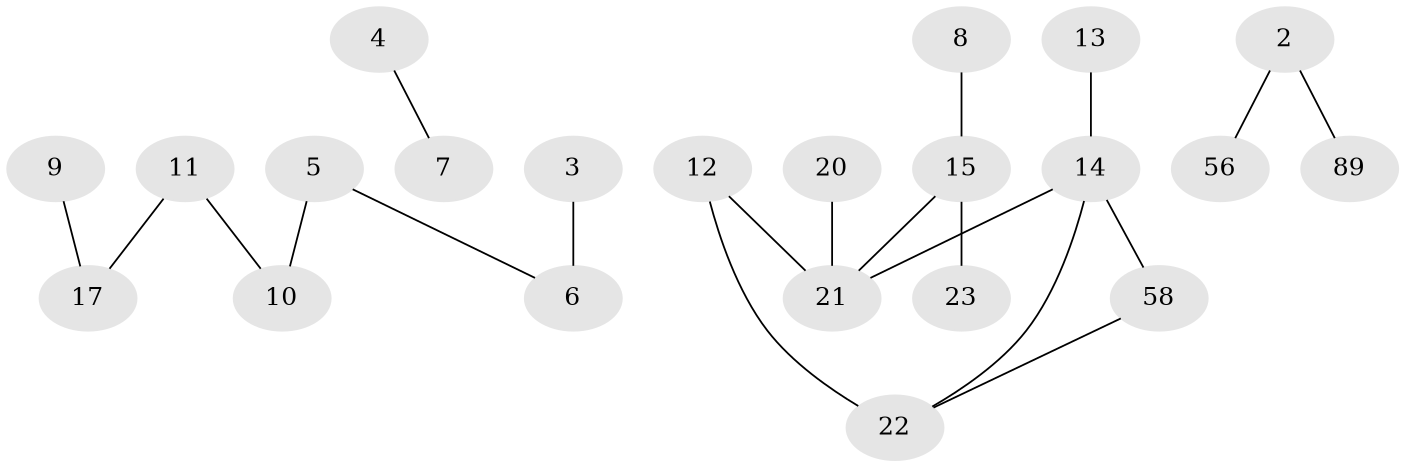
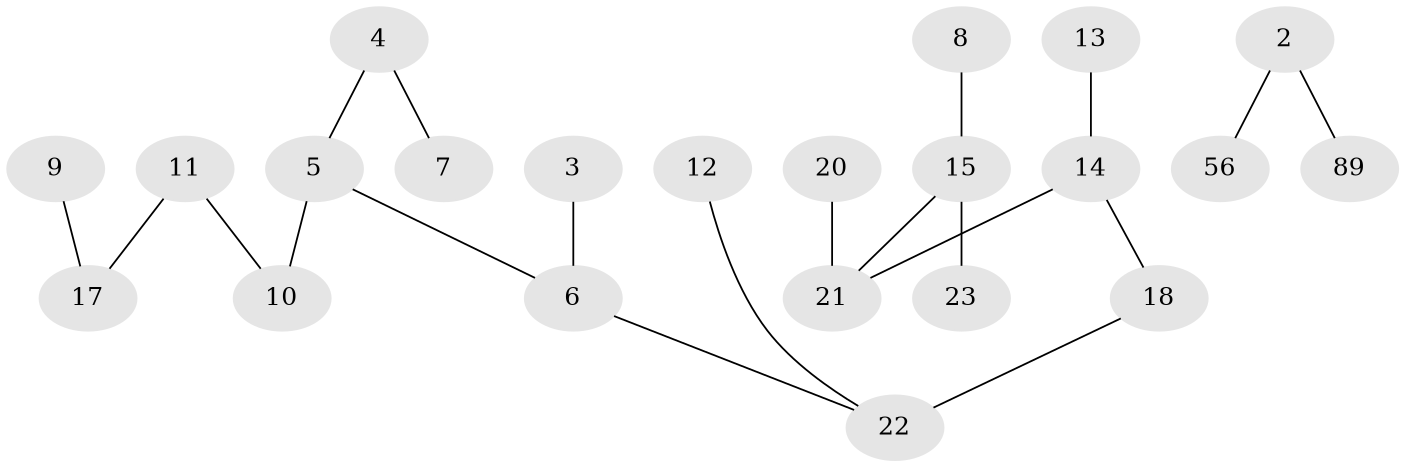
  graph {
    node [color=gray90 style=filled]
    edge [weight=1.0]
    12
    22
    21
    n4 [label=56]
    2
    n6 [label=89]
    5
    6
    10
    3
    4
    7
    8
    15
    23
    9
    17
    11
    20
    13
    14
-   18 [label=58]
+   18
    12 -- 22
-   12 -- 21
    2 -- n4
    2 -- n6
    5 -- 6
    5 -- 10
-   14 -- 22
+   6 -- 22
    3 -- 6
+   4 -- 5
    4 -- 7
    8 -- 15
    15 -- 21
    15 -- 23
    9 -- 17
    11 -- 10
    11 -- 17
    20 -- 21
    13 -- 14
    14 -- 21
    14 -- 18
    18 -- 22
  }
